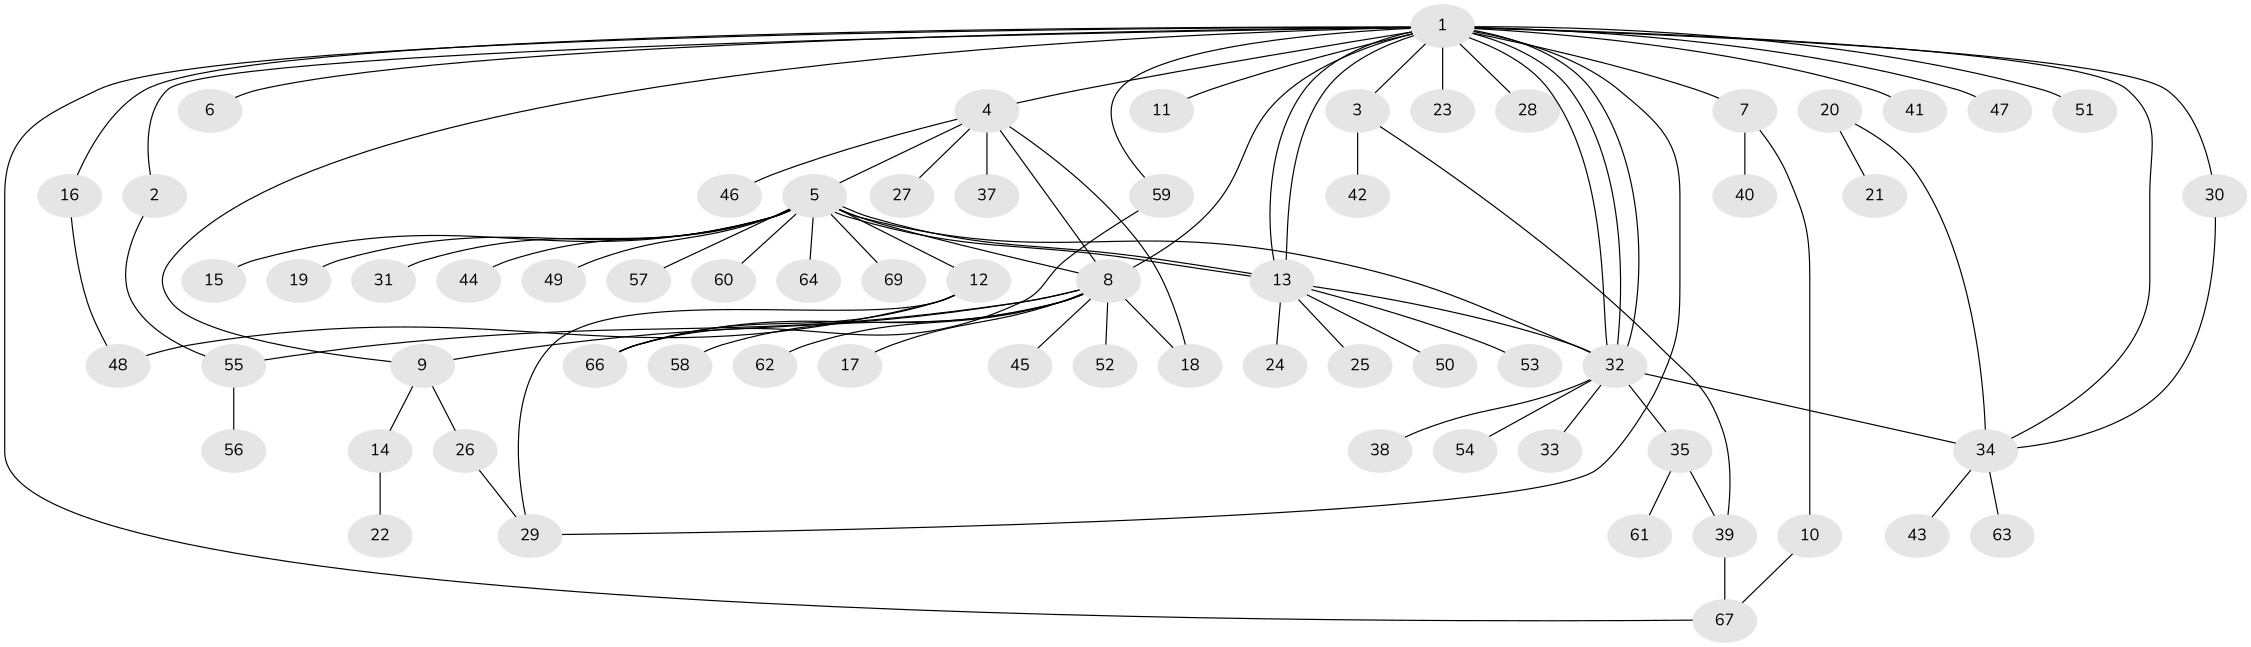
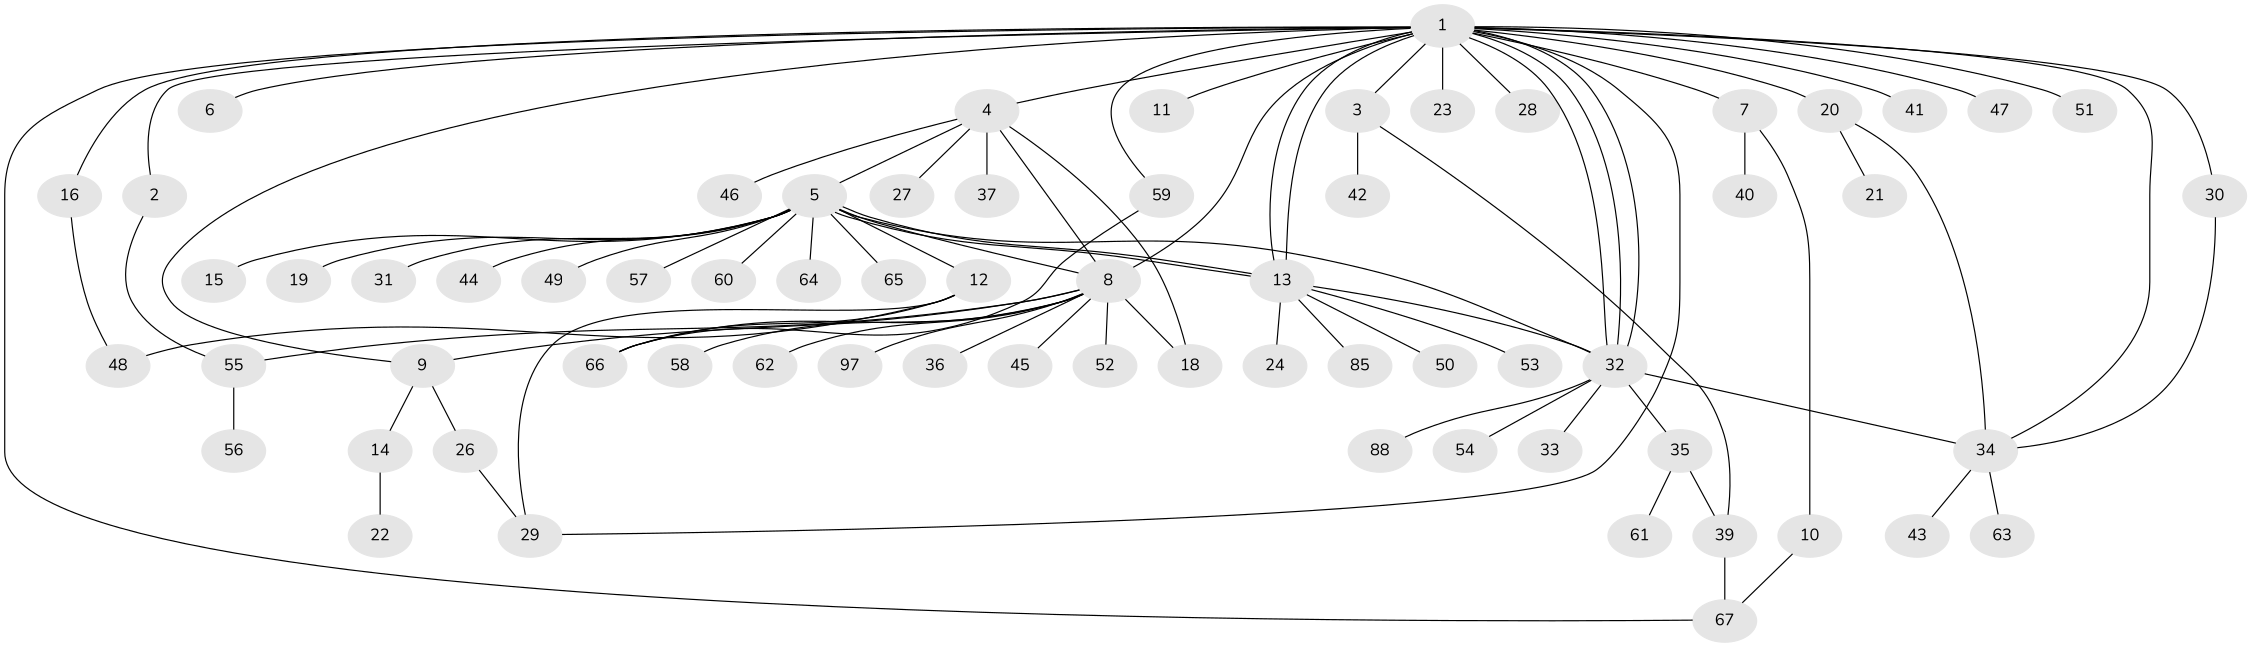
  graph {
    fontname=Nunito
    node [color=gray90 fontname=Nunito style=filled]
    edge [fontname=Nunito]
    1
    2
    3
    4
    6
    7
    8
    9
    11
    13
    16
    20
    23
    28
    29
    30
    32
    34
    41
    47
    51
    59
    67
    55
    39
    42
    5
    18
    27
    37
    46
    10
    40
-   17
+   17 [label=97]
+   36
    45
    52
    58
    62
    66
    14
    26
    24
-   25
+   25 [label=85]
    50
    53
    48
    21
    33
    35
-   38
+   38 [label=88]
    54
    43
    63
    56
    12
    15
    19
    31
    44
    49
    57
    60
    64
-   65 [label=69]
+   65
    22
    61
    1 -- 2
    1 -- 3
    1 -- 4
    1 -- 6
    1 -- 7
    1 -- 8
    1 -- 9
    1 -- 11
    1 -- 13
    1 -- 13
    1 -- 16
+   1 -- 20
    1 -- 23
    1 -- 28
    1 -- 29
    1 -- 30
    1 -- 32
    1 -- 32
    1 -- 32
    1 -- 34
    1 -- 41
    1 -- 47
    1 -- 51
    1 -- 59
    1 -- 67
    2 -- 55
    3 -- 39
    3 -- 42
    4 -- 8
    4 -- 5
    4 -- 18
    4 -- 27
    4 -- 37
    4 -- 46
    7 -- 10
    7 -- 40
    8 -- 9
    8 -- 55
    8 -- 18
    8 -- 17
+   8 -- 36
    8 -- 45
    8 -- 52
    8 -- 58
    8 -- 62
    8 -- 66
    9 -- 14
    9 -- 26
    13 -- 32
    13 -- 24
    13 -- 25
    13 -- 50
    13 -- 53
    16 -- 48
    20 -- 34
    20 -- 21
    30 -- 34
    32 -- 34
    32 -- 33
    32 -- 35
    32 -- 38
    32 -- 54
    34 -- 43
    34 -- 63
    59 -- 66
    55 -- 56
    39 -- 67
    5 -- 8
    5 -- 13
    5 -- 13
    5 -- 32
    5 -- 12
    5 -- 15
    5 -- 19
    5 -- 31
    5 -- 44
    5 -- 49
    5 -- 57
    5 -- 60
    5 -- 64
    5 -- 65
    10 -- 67
    14 -- 22
    26 -- 29
    35 -- 39
    35 -- 61
    12 -- 29
    12 -- 66
    12 -- 48
  }
